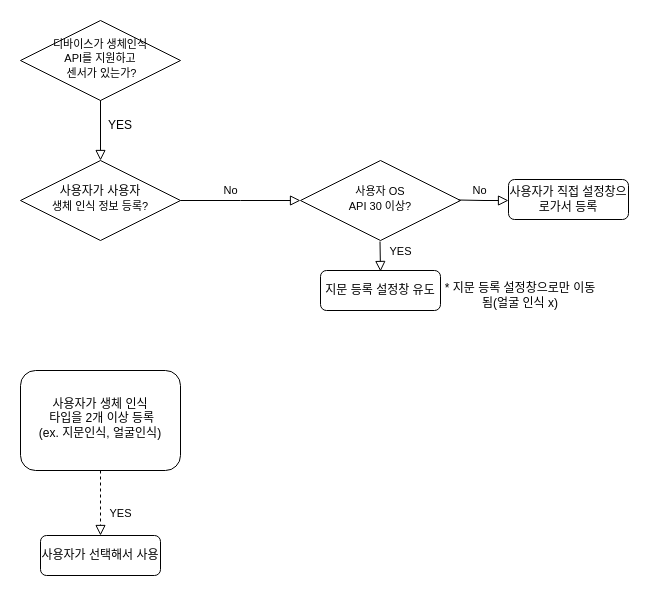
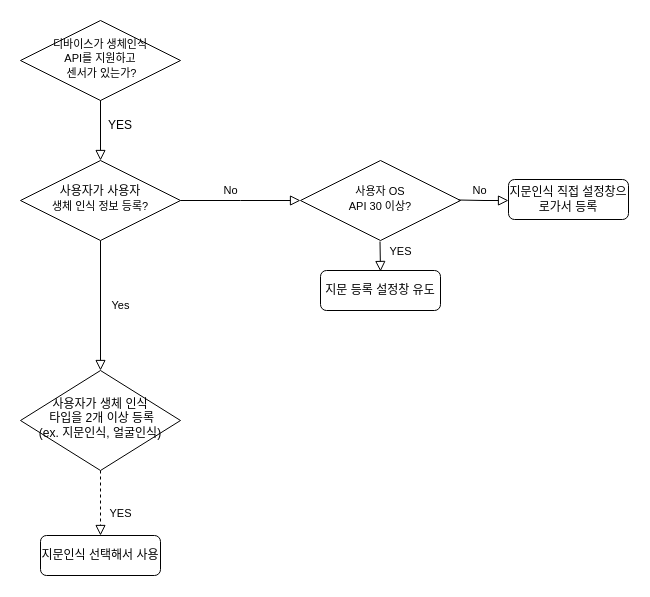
  <mxCell id="0" />
  <mxCell id="1" parent="0" />
  <mxCell id="2" value="" style="rounded=0;html=1;jettySize=auto;orthogonalLoop=1;fontSize=11;endArrow=block;endFill=0;endSize=8;strokeWidth=1;shadow=0;labelBackgroundColor=none;edgeStyle=orthogonalEdgeStyle;" parent="1" target="5" edge="1"><mxGeometry relative="1" as="geometry"><mxPoint x="130" y="80" as="sourcePoint" /><Array as="points"><mxPoint x="100" y="80" /></Array></mxGeometry></mxCell>
+ <mxCell id="3" value="Yes" style="rounded=0;html=1;jettySize=auto;orthogonalLoop=1;fontSize=11;endArrow=block;endFill=0;endSize=8;strokeWidth=1;shadow=0;labelBackgroundColor=none;edgeStyle=orthogonalEdgeStyle;" parent="1" source="5" target="7" edge="1"><mxGeometry y="20" relative="1" as="geometry"><mxPoint as="offset" /></mxGeometry></mxCell>
  <mxCell id="4" value="No" style="edgeStyle=orthogonalEdgeStyle;rounded=0;html=1;jettySize=auto;orthogonalLoop=1;fontSize=11;endArrow=block;endFill=0;endSize=8;strokeWidth=1;shadow=0;labelBackgroundColor=none;" parent="1" source="5" edge="1"><mxGeometry x="-0.17" y="10" relative="1" as="geometry"><mxPoint as="offset" /><mxPoint x="300" y="200" as="targetPoint" /></mxGeometry></mxCell>
  <mxCell id="5" value="사용자가 사용자&lt;br style=&quot;border-color: var(--border-color); font-size: 11px;&quot;&gt;&lt;span style=&quot;font-size: 11px;&quot;&gt;생체 인식 정보 등록?&lt;/span&gt;" style="rhombus;whiteSpace=wrap;html=1;shadow=0;fontFamily=Helvetica;fontSize=12;align=center;strokeWidth=1;spacing=6;spacingTop=-4;" parent="1" vertex="1"><mxGeometry x="20" y="160" width="160" height="80" as="geometry" /></mxCell>
  <mxCell id="6" value="YES" style="rounded=0;html=1;jettySize=auto;orthogonalLoop=1;fontSize=11;endArrow=block;endFill=0;endSize=8;strokeWidth=1;shadow=0;labelBackgroundColor=none;edgeStyle=orthogonalEdgeStyle;dashed=1;" parent="1" source="7" target="8" edge="1"><mxGeometry x="0.333" y="20" relative="1" as="geometry"><mxPoint as="offset" /></mxGeometry></mxCell>
- <mxCell id="7" value="사용자가 생체 인식&lt;br&gt;&amp;nbsp;타입을 2개 이상 등록&lt;br&gt;(ex. 지문인식, 얼굴인식)" style="whiteSpace=wrap;html=1;shadow=0;fontFamily=Helvetica;fontSize=12;align=center;strokeWidth=1;spacing=6;spacingTop=-4;rounded=1;" parent="1" vertex="1"><mxGeometry x="20" y="370" width="160" height="100" as="geometry" /></mxCell>
- <mxCell id="8" value="사용자가 선택해서 사용" style="rounded=1;whiteSpace=wrap;html=1;fontSize=12;glass=0;strokeWidth=1;shadow=0;" parent="1" vertex="1"><mxGeometry x="40" y="535" width="120" height="40" as="geometry" /></mxCell>
+ <mxCell id="7" value="사용자가 생체 인식&lt;br&gt;&amp;nbsp;타입을 2개 이상 등록&lt;br&gt;(ex. 지문인식, 얼굴인식)" style="rhombus;whiteSpace=wrap;html=1;shadow=0;fontFamily=Helvetica;fontSize=12;align=center;strokeWidth=1;spacing=6;spacingTop=-4;" parent="1" vertex="1"><mxGeometry x="20" y="370" width="160" height="100" as="geometry" /></mxCell>
+ <mxCell id="8" value="지문인식 선택해서 사용" style="rounded=1;whiteSpace=wrap;html=1;fontSize=12;glass=0;strokeWidth=1;shadow=0;" parent="1" vertex="1"><mxGeometry x="40" y="535" width="120" height="40" as="geometry" /></mxCell>
  <mxCell id="9" value="YES" style="text;strokeColor=none;align=center;fillColor=none;html=1;verticalAlign=middle;whiteSpace=wrap;rounded=0;" vertex="1" parent="1"><mxGeometry x="90" y="110" width="60" height="30" as="geometry" /></mxCell>
  <mxCell id="10" value="&lt;font style=&quot;font-size: 11px;&quot;&gt;디바이스가 생체인식&lt;br&gt;API를 지원하고&lt;br&gt;&amp;nbsp;센서가 있는가?&lt;/font&gt;" style="rhombus;whiteSpace=wrap;html=1;shadow=0;fontFamily=Helvetica;fontSize=12;align=center;strokeWidth=1;spacing=6;spacingTop=-4;" vertex="1" parent="1"><mxGeometry x="20" y="20" width="160" height="80" as="geometry" /></mxCell>
  <mxCell id="11" value="&lt;span style=&quot;font-size: 11px;&quot;&gt;사용자 OS&lt;br&gt;API 30 이상?&lt;br&gt;&lt;/span&gt;" style="rhombus;whiteSpace=wrap;html=1;shadow=0;fontFamily=Helvetica;fontSize=12;align=center;strokeWidth=1;spacing=6;spacingTop=-4;" vertex="1" parent="1"><mxGeometry x="300" y="160" width="160" height="80" as="geometry" /></mxCell>
  <mxCell id="12" value="지문 등록 설정창 유도" style="rounded=1;whiteSpace=wrap;html=1;fontSize=12;glass=0;strokeWidth=1;shadow=0;" vertex="1" parent="1"><mxGeometry x="320" y="270" width="120" height="40" as="geometry" /></mxCell>
- <mxCell id="13" value="사용자가 직접 설정창으로가서 등록" style="rounded=1;whiteSpace=wrap;html=1;fontSize=12;glass=0;strokeWidth=1;shadow=0;" vertex="1" parent="1"><mxGeometry x="508" y="179" width="120" height="40" as="geometry" /></mxCell>
+ <mxCell id="13" value="지문인식 직접 설정창으로가서 등록" style="rounded=1;whiteSpace=wrap;html=1;fontSize=12;glass=0;strokeWidth=1;shadow=0;" vertex="1" parent="1"><mxGeometry x="508" y="179" width="120" height="40" as="geometry" /></mxCell>
  <mxCell id="14" value="No" style="edgeStyle=orthogonalEdgeStyle;rounded=0;html=1;jettySize=auto;orthogonalLoop=1;fontSize=11;endArrow=block;endFill=0;endSize=8;strokeWidth=1;shadow=0;labelBackgroundColor=none;" edge="1" parent="1"><mxGeometry x="-0.17" y="10" relative="1" as="geometry"><mxPoint as="offset" /><mxPoint x="458" y="199.5" as="sourcePoint" /><mxPoint x="508" y="200" as="targetPoint" /></mxGeometry></mxCell>
  <mxCell id="15" value="YES" style="edgeStyle=orthogonalEdgeStyle;rounded=0;html=1;jettySize=auto;orthogonalLoop=1;fontSize=11;endArrow=block;endFill=0;endSize=8;strokeWidth=1;shadow=0;labelBackgroundColor=none;" edge="1" parent="1"><mxGeometry x="-0.311" y="20" relative="1" as="geometry"><mxPoint as="offset" /><mxPoint x="379.5" y="241" as="sourcePoint" /><mxPoint x="380" y="271" as="targetPoint" /></mxGeometry></mxCell>
- <mxCell id="16" value="* 지문 등록 설정창으로만 이동됨(얼굴 인식 x)" style="text;html=1;strokeColor=none;fillColor=none;align=center;verticalAlign=middle;whiteSpace=wrap;rounded=0;" vertex="1" parent="1"><mxGeometry x="440" y="280" width="160" height="30" as="geometry" /></mxCell>
